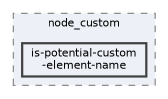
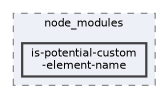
  digraph {
    compound=true
    n1 [color=grey25 fillcolor="#edf0f7" fontname=Helvetica fontsize=10 height=0.2 label="is-potential-custom\l-element-name" shape=box style="filled,bold" width=0.4]
    subgraph cluster_1 {
      bgcolor="#edf0f7"
      fontname=Helvetica
      fontsize=10
-     label=node_custom
+     label=node_modules
      pencolor=grey50
      style="filled,dashed"
      n1
    }
  }
